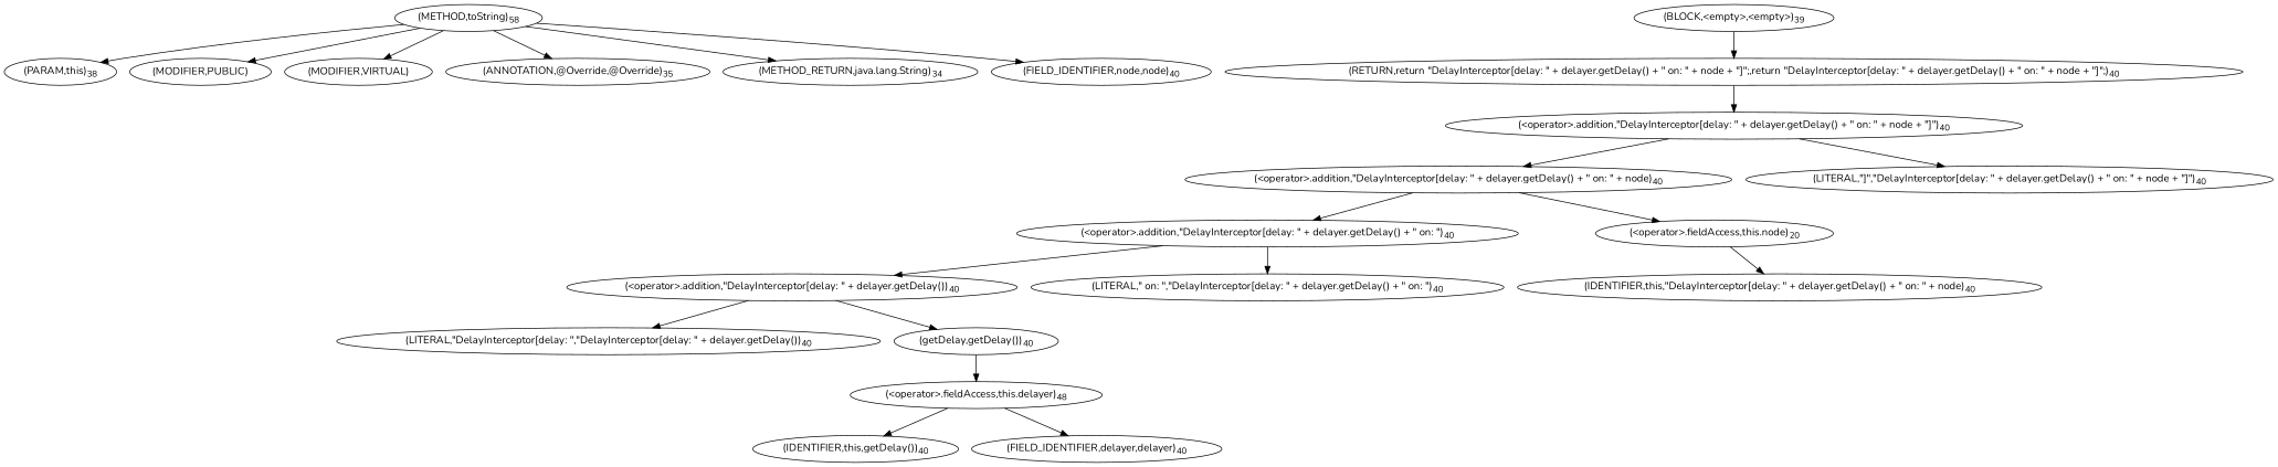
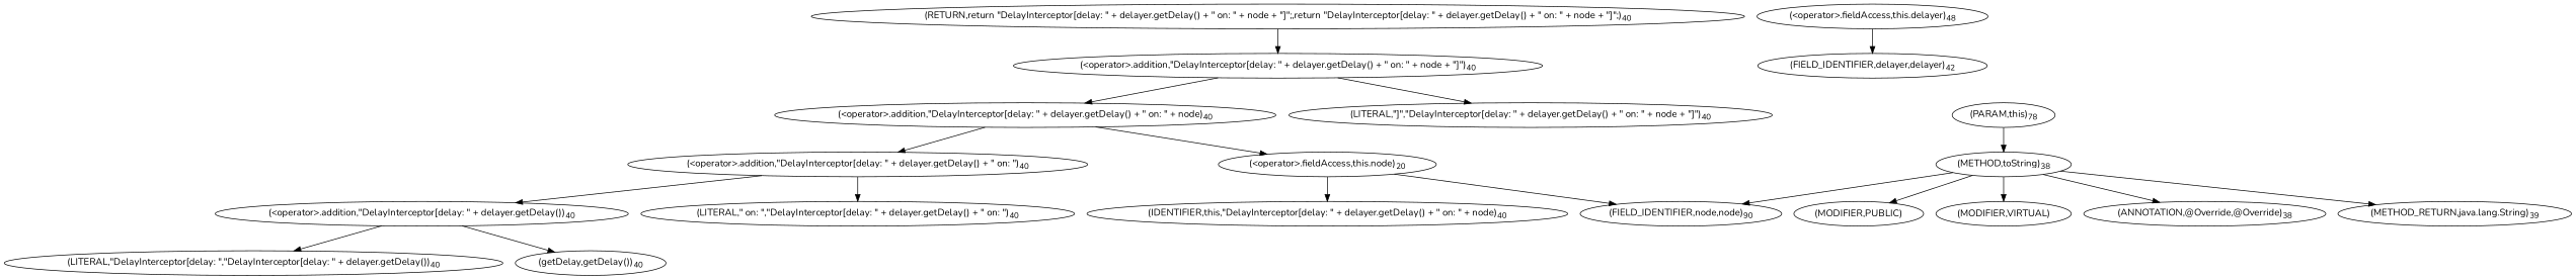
  digraph {
    fontname=Nunito
    node [fontname=Nunito]
    edge [fontname=Nunito]
-   n1 [label=<(METHOD,toString)<SUB>58</SUB>>]
-   n2 [label=<(PARAM,this)<SUB>38</SUB>>]
+   n1 [label=<(METHOD,toString)<SUB>38</SUB>>]
+   n2 [label=<(PARAM,this)<SUB>78</SUB>>]
    n3 [label=<(MODIFIER,PUBLIC)>]
    n4 [label=<(MODIFIER,VIRTUAL)>]
-   n5 [label=<(ANNOTATION,@Override,@Override)<SUB>35</SUB>>]
-   n6 [label=<(METHOD_RETURN,java.lang.String)<SUB>34</SUB>>]
-   n7 [label=<(FIELD_IDENTIFIER,node,node)<SUB>40</SUB>>]
-   n8 [label=<(BLOCK,&lt;empty&gt;,&lt;empty&gt;)<SUB>39</SUB>>]
+   n5 [label=<(ANNOTATION,@Override,@Override)<SUB>38</SUB>>]
+   n6 [label=<(METHOD_RETURN,java.lang.String)<SUB>39</SUB>>]
+   n7 [label=<(FIELD_IDENTIFIER,node,node)<SUB>90</SUB>>]
    n9 [label=<(RETURN,return &quot;DelayInterceptor[delay: &quot; + delayer.getDelay() + &quot; on: &quot; + node + &quot;]&quot;;,return &quot;DelayInterceptor[delay: &quot; + delayer.getDelay() + &quot; on: &quot; + node + &quot;]&quot;;)<SUB>40</SUB>>]
    n10 [label=<(&lt;operator&gt;.addition,&quot;DelayInterceptor[delay: &quot; + delayer.getDelay() + &quot; on: &quot; + node + &quot;]&quot;)<SUB>40</SUB>>]
    n11 [label=<(&lt;operator&gt;.addition,&quot;DelayInterceptor[delay: &quot; + delayer.getDelay() + &quot; on: &quot; + node)<SUB>40</SUB>>]
    n12 [label=<(LITERAL,&quot;]&quot;,&quot;DelayInterceptor[delay: &quot; + delayer.getDelay() + &quot; on: &quot; + node + &quot;]&quot;)<SUB>40</SUB>>]
    n13 [label=<(&lt;operator&gt;.addition,&quot;DelayInterceptor[delay: &quot; + delayer.getDelay() + &quot; on: &quot;)<SUB>40</SUB>>]
    n14 [label=<(&lt;operator&gt;.fieldAccess,this.node)<SUB>20</SUB>>]
    n15 [label=<(&lt;operator&gt;.addition,&quot;DelayInterceptor[delay: &quot; + delayer.getDelay())<SUB>40</SUB>>]
    n16 [label=<(LITERAL,&quot; on: &quot;,&quot;DelayInterceptor[delay: &quot; + delayer.getDelay() + &quot; on: &quot;)<SUB>40</SUB>>]
    n17 [label=<(IDENTIFIER,this,&quot;DelayInterceptor[delay: &quot; + delayer.getDelay() + &quot; on: &quot; + node)<SUB>40</SUB>>]
    n18 [label=<(LITERAL,&quot;DelayInterceptor[delay: &quot;,&quot;DelayInterceptor[delay: &quot; + delayer.getDelay())<SUB>40</SUB>>]
    n19 [label=<(getDelay,getDelay())<SUB>40</SUB>>]
    n20 [label=<(&lt;operator&gt;.fieldAccess,this.delayer)<SUB>48</SUB>>]
-   n21 [label=<(IDENTIFIER,this,getDelay())<SUB>40</SUB>>]
-   n22 [label=<(FIELD_IDENTIFIER,delayer,delayer)<SUB>40</SUB>>]
-   n1 -> n2
+   n22 [label=<(FIELD_IDENTIFIER,delayer,delayer)<SUB>42</SUB>>]
+   n2 -> n1
    n1 -> n3
    n1 -> n4
    n1 -> n5
    n1 -> n6
    n1 -> n7
-   n8 -> n9
    n9 -> n10
    n10 -> n11
    n10 -> n12
    n11 -> n13
    n11 -> n14
    n13 -> n15
    n13 -> n16
+   n14 -> n7
    n14 -> n17
    n15 -> n18
    n15 -> n19
-   n19 -> n20
-   n20 -> n21
    n20 -> n22
  }
